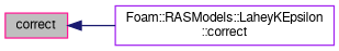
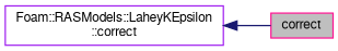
  digraph {
    rankdir=LR
    node [fontname=FreeSans fontsize=10 shape=record]
    n1 [color=deeppink fillcolor=grey75 fontcolor=black height=0.2 label=correct style=filled width=0.4]
    n2 [color=purple height=0.2 label="Foam::RASModels::LaheyKEpsilon\l::correct" width=0.4]
-   n1 -> n2 [color=midnightblue dir=back fontname=FreeSans fontsize=10 labelfontname=FreeSans labelfontsize=10 style=solid]
+   n2 -> n1 [color=midnightblue dir=back fontname=FreeSans fontsize=10 labelfontname=FreeSans labelfontsize=10 style=solid]
  }
